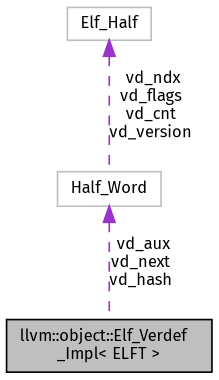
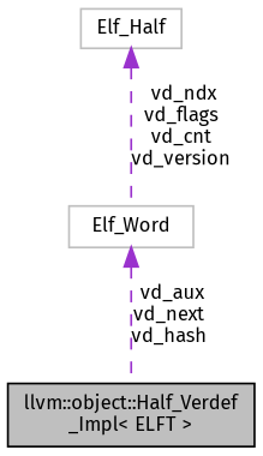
  digraph {
    fontname="Fira Sans"
    node [color=grey75 fontname="Fira Sans" fontsize=10 shape=record]
    edge [color=darkorchid3 dir=back fontname="Fira Sans" fontsize=10 labelfontname=Helvetica labelfontsize=10 style=dashed]
-   n1 [color=black fillcolor=grey75 fontcolor=black height=0.2 label="llvm::object::Elf_Verdef\l_Impl\< ELFT \>" style=filled width=0.4]
+   n1 [color=black fillcolor=grey75 fontcolor=black height=0.2 label="llvm::object::Half_Verdef\l_Impl\< ELFT \>" style=filled width=0.4]
    n2 [height=0.2 label=Elf_Half width=0.4]
-   n3 [height=0.2 label=Half_Word width=0.4]
+   n3 [height=0.2 label=Elf_Word width=0.4]
    n2 -> n3 [label=" vd_ndx\nvd_flags\nvd_cnt\nvd_version"]
    n3 -> n1 [label=" vd_aux\nvd_next\nvd_hash"]
  }
